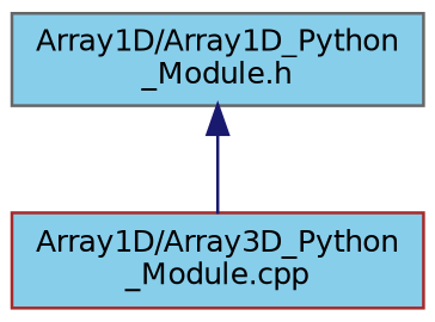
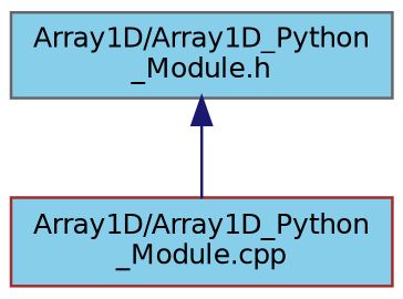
  digraph {
    node [fillcolor=skyblue fontname=Helvetica fontsize=10 shape=record style=filled]
    n1 [color=gray40 fontcolor=black height=0.2 label="Array1D/Array1D_Python\l_Module.h" width=0.4]
-   n2 [color=brown height=0.2 label="Array1D/Array3D_Python\l_Module.cpp" width=0.4]
+   n2 [color=brown height=0.2 label="Array1D/Array1D_Python\l_Module.cpp" width=0.4]
    n1 -> n2 [color=midnightblue dir=back fontname=Helvetica fontsize=10 labelfontname=Helvetica labelfontsize=10 style=solid]
  }
